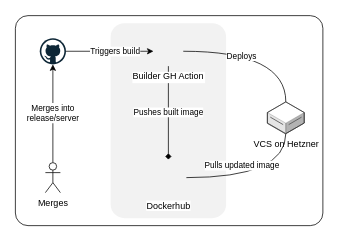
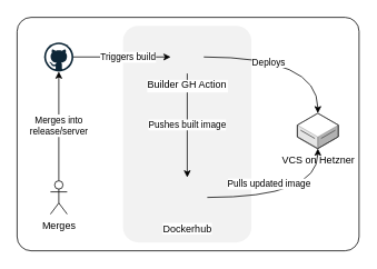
  <mxCell id="0" />
  <mxCell id="1" parent="0" />
  <mxCell id="2" value="" style="rounded=1;whiteSpace=wrap;html=1;fillColor=#FFFFFF;movable=0;resizable=0;rotatable=0;deletable=0;editable=0;locked=1;connectable=0;strokeColor=default;arcSize=6;" vertex="1" parent="1"><mxGeometry x="20" y="20" width="410" height="280" as="geometry" /></mxCell>
  <mxCell id="3" value="" style="rounded=1;whiteSpace=wrap;html=1;fillColor=#F2F2F2;strokeColor=none;arcSize=12;movable=1;resizable=1;rotatable=1;deletable=1;editable=1;locked=0;connectable=1;" vertex="1" parent="1"><mxGeometry x="146.99" y="30" width="154" height="260" as="geometry" /></mxCell>
  <mxCell id="4" style="edgeStyle=orthogonalEdgeStyle;rounded=0;orthogonalLoop=1;jettySize=auto;html=1;" edge="1" parent="1" source="6" target="13"><mxGeometry relative="1" as="geometry" /></mxCell>
  <mxCell id="5" value="Triggers build" style="edgeLabel;html=1;align=center;verticalAlign=middle;resizable=0;points=[];" vertex="1" connectable="0" parent="4"><mxGeometry x="0.11" relative="1" as="geometry"><mxPoint as="offset" /></mxGeometry></mxCell>
  <mxCell id="6" value="" style="dashed=0;outlineConnect=0;html=1;align=center;labelPosition=center;verticalLabelPosition=bottom;verticalAlign=top;shape=mxgraph.weblogos.github" vertex="1" parent="1"><mxGeometry x="52.5" y="50" width="35" height="35" as="geometry" /></mxCell>
  <mxCell id="7" value="Merges into&lt;div&gt;release/server&lt;/div&gt;" style="edgeStyle=orthogonalEdgeStyle;rounded=0;orthogonalLoop=1;jettySize=auto;html=1;" edge="1" parent="1" source="8" target="6"><mxGeometry relative="1" as="geometry"><mxPoint x="70" y="90" as="targetPoint" /></mxGeometry></mxCell>
  <mxCell id="8" value="Merges" style="shape=umlActor;verticalLabelPosition=bottom;verticalAlign=top;html=1;outlineConnect=0;" vertex="1" parent="1"><mxGeometry x="60" y="216" width="20" height="40" as="geometry" /></mxCell>
- <mxCell id="9" value="Pushes built image" style="edgeStyle=orthogonalEdgeStyle;rounded=0;orthogonalLoop=1;jettySize=auto;html=1;exitX=0.5;exitY=1;exitDx=0;exitDy=0;endArrow=diamond;" edge="1" parent="1" source="13" target="14"><mxGeometry relative="1" as="geometry" /></mxCell>
- <mxCell id="10" style="edgeStyle=orthogonalEdgeStyle;rounded=0;orthogonalLoop=1;jettySize=auto;html=1;curved=1;endArrow=none;" edge="1" parent="1" source="13" target="15"><mxGeometry relative="1" as="geometry" /></mxCell>
+ <mxCell id="9" value="Pushes built image" style="edgeStyle=orthogonalEdgeStyle;rounded=0;orthogonalLoop=1;jettySize=auto;html=1;exitX=0.5;exitY=1;exitDx=0;exitDy=0;" edge="1" parent="1" source="13" target="14"><mxGeometry relative="1" as="geometry" /></mxCell>
+ <mxCell id="10" style="edgeStyle=orthogonalEdgeStyle;rounded=0;orthogonalLoop=1;jettySize=auto;html=1;curved=1;" edge="1" parent="1" source="13" target="15"><mxGeometry relative="1" as="geometry" /></mxCell>
  <mxCell id="11" value="Deploys&amp;nbsp;" style="edgeLabel;html=1;align=center;verticalAlign=middle;resizable=0;points=[];" vertex="1" connectable="0" parent="10"><mxGeometry x="-0.229" y="-6" relative="1" as="geometry"><mxPoint as="offset" /></mxGeometry></mxCell>
- <mxCell id="12" value="Pulls updated image" style="edgeStyle=orthogonalEdgeStyle;rounded=0;orthogonalLoop=1;jettySize=auto;html=1;elbow=vertical;curved=1;exitX=1;exitY=0.5;exitDx=0;exitDy=0;endArrow=none;" edge="1" parent="1" source="14" target="15"><mxGeometry x="-0.227" y="16" relative="1" as="geometry"><mxPoint x="270" y="246" as="sourcePoint" /><mxPoint x="380" y="210" as="targetPoint" /><mxPoint as="offset" /></mxGeometry></mxCell>
+ <mxCell id="12" value="Pulls updated image" style="edgeStyle=orthogonalEdgeStyle;rounded=0;orthogonalLoop=1;jettySize=auto;html=1;elbow=vertical;curved=1;exitX=1;exitY=0.5;exitDx=0;exitDy=0;" edge="1" parent="1" source="14" target="15"><mxGeometry x="-0.227" y="16" relative="1" as="geometry"><mxPoint x="270" y="246" as="sourcePoint" /><mxPoint x="380" y="210" as="targetPoint" /><mxPoint as="offset" /></mxGeometry></mxCell>
  <mxCell id="13" value="Builder GH Action" style="shape=image;verticalLabelPosition=bottom;labelBackgroundColor=default;verticalAlign=top;aspect=fixed;imageAspect=0;image=https://www.svgrepo.com/show/306098/githubactions.svg;imageBackground=none;" vertex="1" parent="1"><mxGeometry x="204.12" y="47.62" width="39.75" height="39.75" as="geometry" /></mxCell>
  <mxCell id="14" value="Dockerhub" style="shape=image;html=1;verticalAlign=top;verticalLabelPosition=bottom;labelBackgroundColor=#ffffff;imageAspect=0;aspect=fixed;image=https://cdn2.iconfinder.com/data/icons/boxicons-logos/24/bxl-docker-128.png" vertex="1" parent="1"><mxGeometry x="200" y="212" width="48" height="48" as="geometry" /></mxCell>
  <mxCell id="15" value="VCS on Hetzner" style="verticalLabelPosition=bottom;html=1;verticalAlign=top;strokeWidth=1;align=center;outlineConnect=0;dashed=0;outlineConnect=0;shape=mxgraph.aws3d.dataServer;strokeColor=#5E5E5E;aspect=fixed;" vertex="1" parent="1"><mxGeometry x="356" y="135" width="49.17" height="42.38" as="geometry" /></mxCell>
